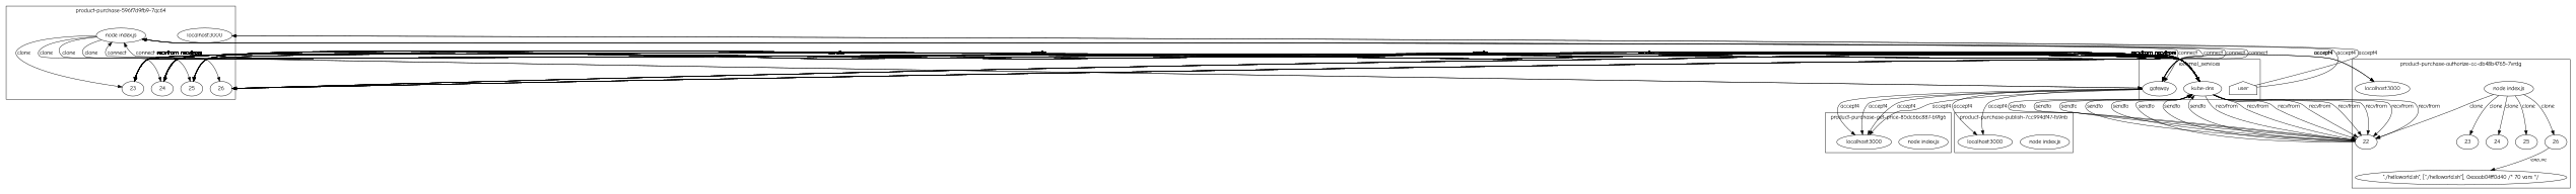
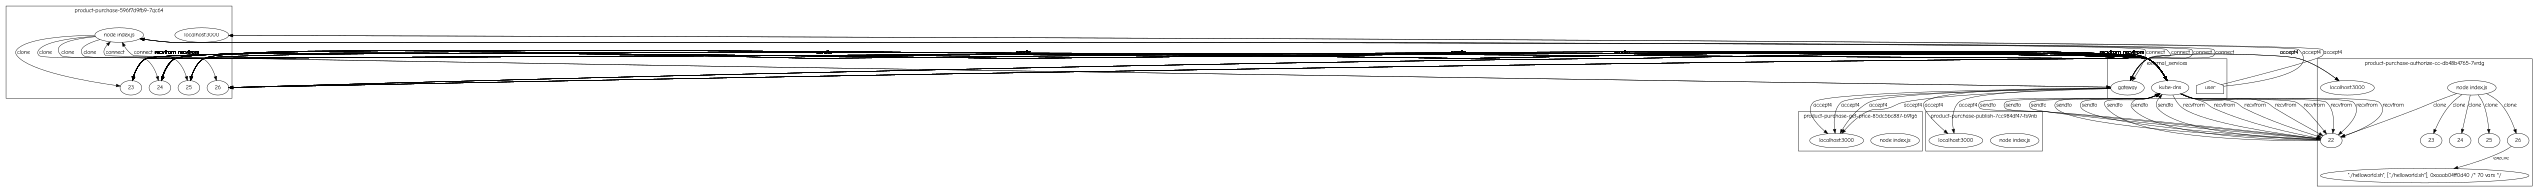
  digraph {
    fontname="Comic Neue"
    node [fontname="Comic Neue"]
    edge [fontname="Comic Neue"]
    n1 [label="node index.js"]
    n2 [label=23]
    n3 [label=24]
    n4 [label=25]
    n5 [label=26]
    n6 [label="localhost:3000"]
    n7 [label="node index.js"]
    n8 [label="localhost:3000"]
    n9 [label="node index.js"]
    n10 [label="localhost:3000"]
    n11 [label="node index.js"]
    n12 [label=22]
    n13 [label=23]
    n14 [label=24]
    n15 [label=25]
    n16 [label=26]
    n17 [label="localhost:3000"]
    n18 [label="\"./helloworld.sh\", [\"./helloworld.sh\"], 0xaaab04ff0d40 /* 70 vars */"]
    n19 [label=gateway]
    n20 [label="kube-dns"]
    user [shape=house]
    subgraph cluster_1 {
      label=" product-purchase-596f7d9fb9-7qc64 "
      n1
      n2
      n3
      n4
      n5
      n6
    }
    subgraph cluster_2 {
-     label=" product-purchase-get-price-85dc6bc887-b9tg6 "
+     label=" product-purchase-get-price-85dc5bc887-b9tg6 "
      n7
      n8
    }
    subgraph cluster_3 {
-     label=" product-purchase-publish-7cc994df47-ts9nb "
+     label=" product-purchase-publish-7cc984df47-ts9nb "
      n9
      n10
    }
    subgraph cluster_4 {
      label=" product-purchase-authorize-cc-db48b4765-7vrdg "
      n11
      n12
      n13
      n14
      n15
      n16
      n17
      n18
    }
    subgraph cluster_5 {
      label=external_services
      n19
      n20
      user
    }
    n1 -> n2 [label=clone]
    n1 -> n3 [label=clone]
    n1 -> n4 [label=clone]
    n1 -> n5 [label=clone]
    n1 -> n19 [dir=both label=connect]
    n1 -> n19 [dir=both label=connect]
    n1 -> n19 [dir=both label=connect]
    n1 -> n19 [dir=both label=connect]
    n1 -> n19 [dir=both label=connect]
    n1 -> n19 [dir=both label=connect]
    n2 -> n20 [label=sendto]
    n2 -> n20 [label=sendto]
    n2 -> n20 [label=sendto]
    n2 -> n20 [label=sendto]
    n2 -> n20 [label=sendto]
    n2 -> n20 [label=sendto]
    n2 -> n20 [label=sendto]
    n2 -> n20 [label=sendto]
    n2 -> n20 [label=sendto]
    n2 -> n20 [label=sendto]
    n2 -> n20 [label=sendto]
    n2 -> n20 [label=sendto]
    n2 -> n20 [label=sendto]
    n2 -> n20 [label=sendto]
    n2 -> n20 [label=sendto]
    n2 -> n20 [label=sendto]
    n3 -> n20 [label=sendto]
    n3 -> n20 [label=sendto]
    n3 -> n20 [label=sendto]
    n3 -> n20 [label=sendto]
    n3 -> n20 [label=sendto]
    n3 -> n20 [label=sendto]
    n3 -> n20 [label=sendto]
    n3 -> n20 [label=sendto]
    n3 -> n20 [label=sendto]
    n3 -> n20 [label=sendto]
    n3 -> n20 [label=sendto]
    n3 -> n20 [label=sendto]
    n3 -> n20 [label=sendto]
    n3 -> n20 [label=sendto]
    n3 -> n20 [label=sendto]
    n3 -> n20 [label=sendto]
    n4 -> n20 [label=sendto]
    n4 -> n20 [label=sendto]
    n4 -> n20 [label=sendto]
    n4 -> n20 [label=sendto]
    n4 -> n20 [label=sendto]
    n4 -> n20 [label=sendto]
    n4 -> n20 [label=sendto]
    n4 -> n20 [label=sendto]
    n5 -> n20 [label=sendto]
    n5 -> n20 [label=sendto]
    n5 -> n20 [label=sendto]
    n5 -> n20 [label=sendto]
    n5 -> n20 [label=sendto]
    n5 -> n20 [label=sendto]
    n5 -> n20 [label=sendto]
    n5 -> n20 [label=sendto]
    n11 -> n12 [label=clone]
    n11 -> n13 [label=clone]
    n11 -> n14 [label=clone]
    n11 -> n15 [label=clone]
    n11 -> n16 [label=clone]
    n12 -> n20 [label=sendto]
    n12 -> n20 [label=sendto]
    n12 -> n20 [label=sendto]
    n12 -> n20 [label=sendto]
    n12 -> n20 [label=sendto]
    n12 -> n20 [label=sendto]
    n12 -> n20 [label=sendto]
    n12 -> n20 [label=sendto]
    n16 -> n18 [label=execve]
    n19 -> n8 [label=accept4]
    n19 -> n8 [label=accept4]
    n19 -> n8 [label=accept4]
    n19 -> n8 [label=accept4]
    n19 -> n10 [label=accept4]
    n19 -> n10 [label=accept4]
    n19 -> n17 [label=accept4]
    n19 -> n17 [label=accept4]
    n20 -> n2 [label=recvfrom]
    n20 -> n2 [label=recvfrom]
    n20 -> n2 [label=recvfrom]
    n20 -> n2 [label=recvfrom]
    n20 -> n2 [label=recvfrom]
    n20 -> n2 [label=recvfrom]
    n20 -> n2 [label=recvfrom]
    n20 -> n2 [label=recvfrom]
    n20 -> n2 [label=recvfrom]
    n20 -> n2 [label=recvfrom]
    n20 -> n2 [label=recvfrom]
    n20 -> n2 [label=recvfrom]
    n20 -> n2 [label=recvfrom]
    n20 -> n2 [label=recvfrom]
    n20 -> n2 [label=recvfrom]
    n20 -> n2 [label=recvfrom]
    n20 -> n3 [label=recvfrom]
    n20 -> n3 [label=recvfrom]
    n20 -> n3 [label=recvfrom]
    n20 -> n3 [label=recvfrom]
    n20 -> n3 [label=recvfrom]
    n20 -> n3 [label=recvfrom]
    n20 -> n3 [label=recvfrom]
    n20 -> n3 [label=recvfrom]
    n20 -> n3 [label=recvfrom]
    n20 -> n3 [label=recvfrom]
    n20 -> n3 [label=recvfrom]
    n20 -> n3 [label=recvfrom]
    n20 -> n3 [label=recvfrom]
    n20 -> n3 [label=recvfrom]
    n20 -> n3 [label=recvfrom]
    n20 -> n3 [label=recvfrom]
    n20 -> n4 [label=recvfrom]
    n20 -> n4 [label=recvfrom]
    n20 -> n4 [label=recvfrom]
    n20 -> n4 [label=recvfrom]
    n20 -> n4 [label=recvfrom]
    n20 -> n4 [label=recvfrom]
    n20 -> n4 [label=recvfrom]
    n20 -> n4 [label=recvfrom]
    n20 -> n5 [label=recvfrom]
    n20 -> n5 [label=recvfrom]
    n20 -> n5 [label=recvfrom]
    n20 -> n5 [label=recvfrom]
    n20 -> n5 [label=recvfrom]
    n20 -> n5 [label=recvfrom]
    n20 -> n5 [label=recvfrom]
    n20 -> n5 [label=recvfrom]
    n20 -> n12 [label=recvfrom]
    n20 -> n12 [label=recvfrom]
    n20 -> n12 [label=recvfrom]
    n20 -> n12 [label=recvfrom]
    n20 -> n12 [label=recvfrom]
    n20 -> n12 [label=recvfrom]
    n20 -> n12 [label=recvfrom]
    n20 -> n12 [label=recvfrom]
    user -> n6 [label=accept4]
    user -> n6 [label=accept4]
  }
